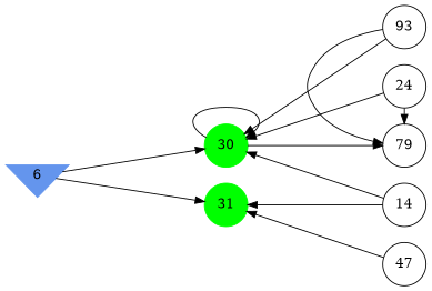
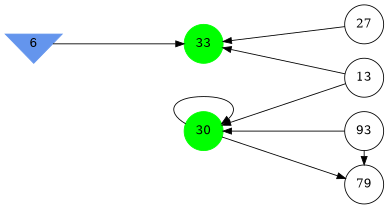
  digraph {
    rankdir=LR
    ranksep=2.0
    node [color=black shape=circle]
    6 [color=cornflowerblue shape=invtriangle style=filled]
-   14
+   14 [label=13]
    n3 [label=93]
-   24
-   27 [label=47]
+   27
    n6 [label=79]
    30 [color=green style=filled]
-   31 [color=green style=filled]
+   31 [color=green style=filled label=33]
    subgraph sub_1 {
      rank=same
      6
    }
    subgraph sub_2 {
      rank=same
      14
      n3
-     24
      27
      n6
    }
    subgraph sub_3 {
      rank=same
      30
      31
    }
-   6 -> 30
    6 -> 31
    14 -> 30
    14 -> 31
    n3 -> n6
    n3 -> 30
-   24 -> n6
-   24 -> 30
    27 -> 31
    30 -> n6
    30 -> 30
  }
